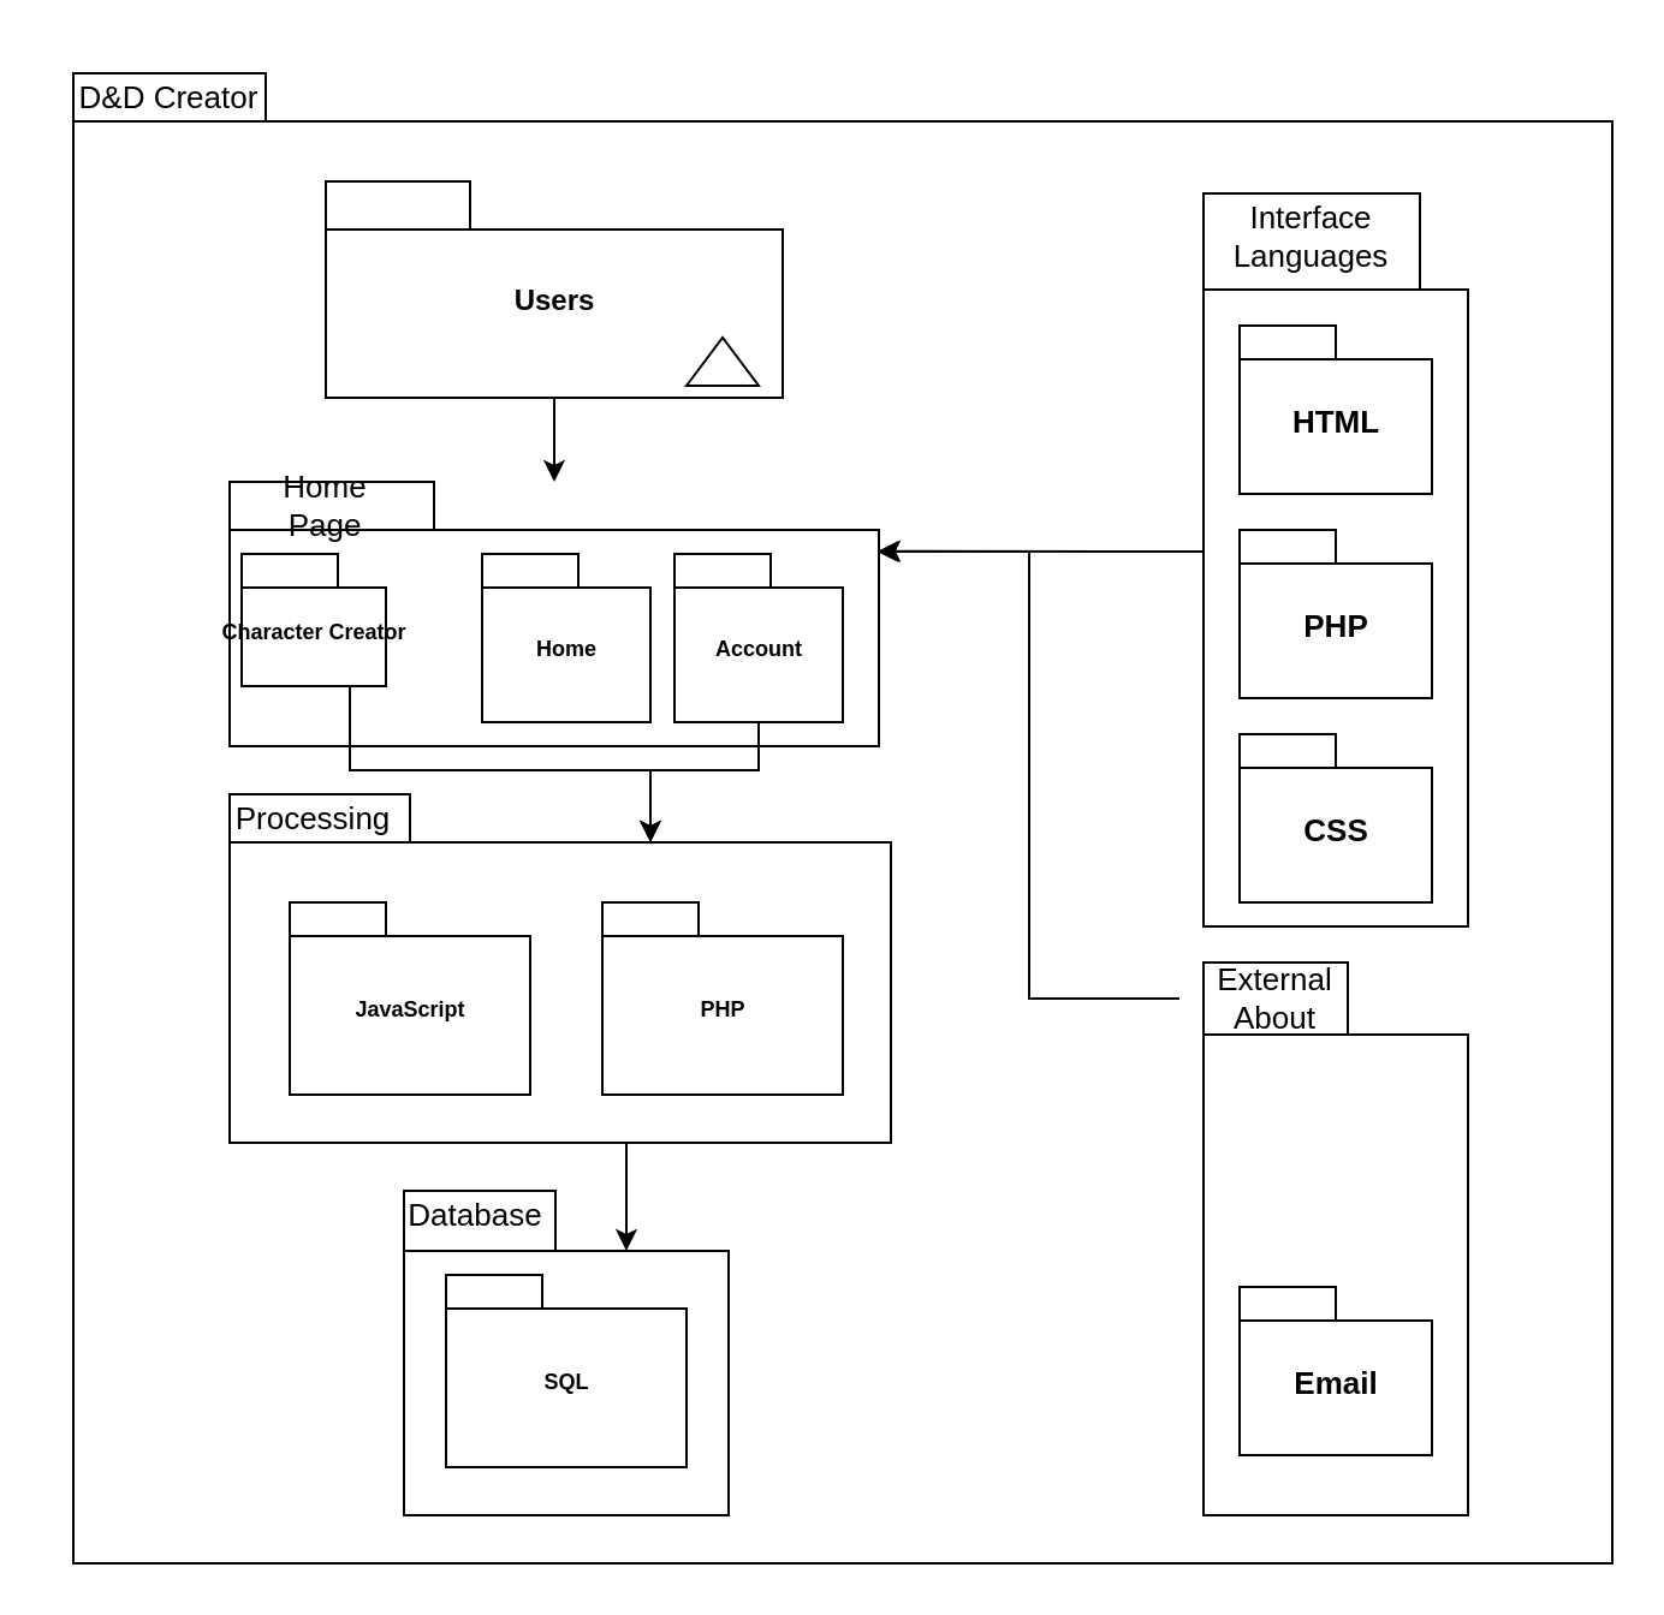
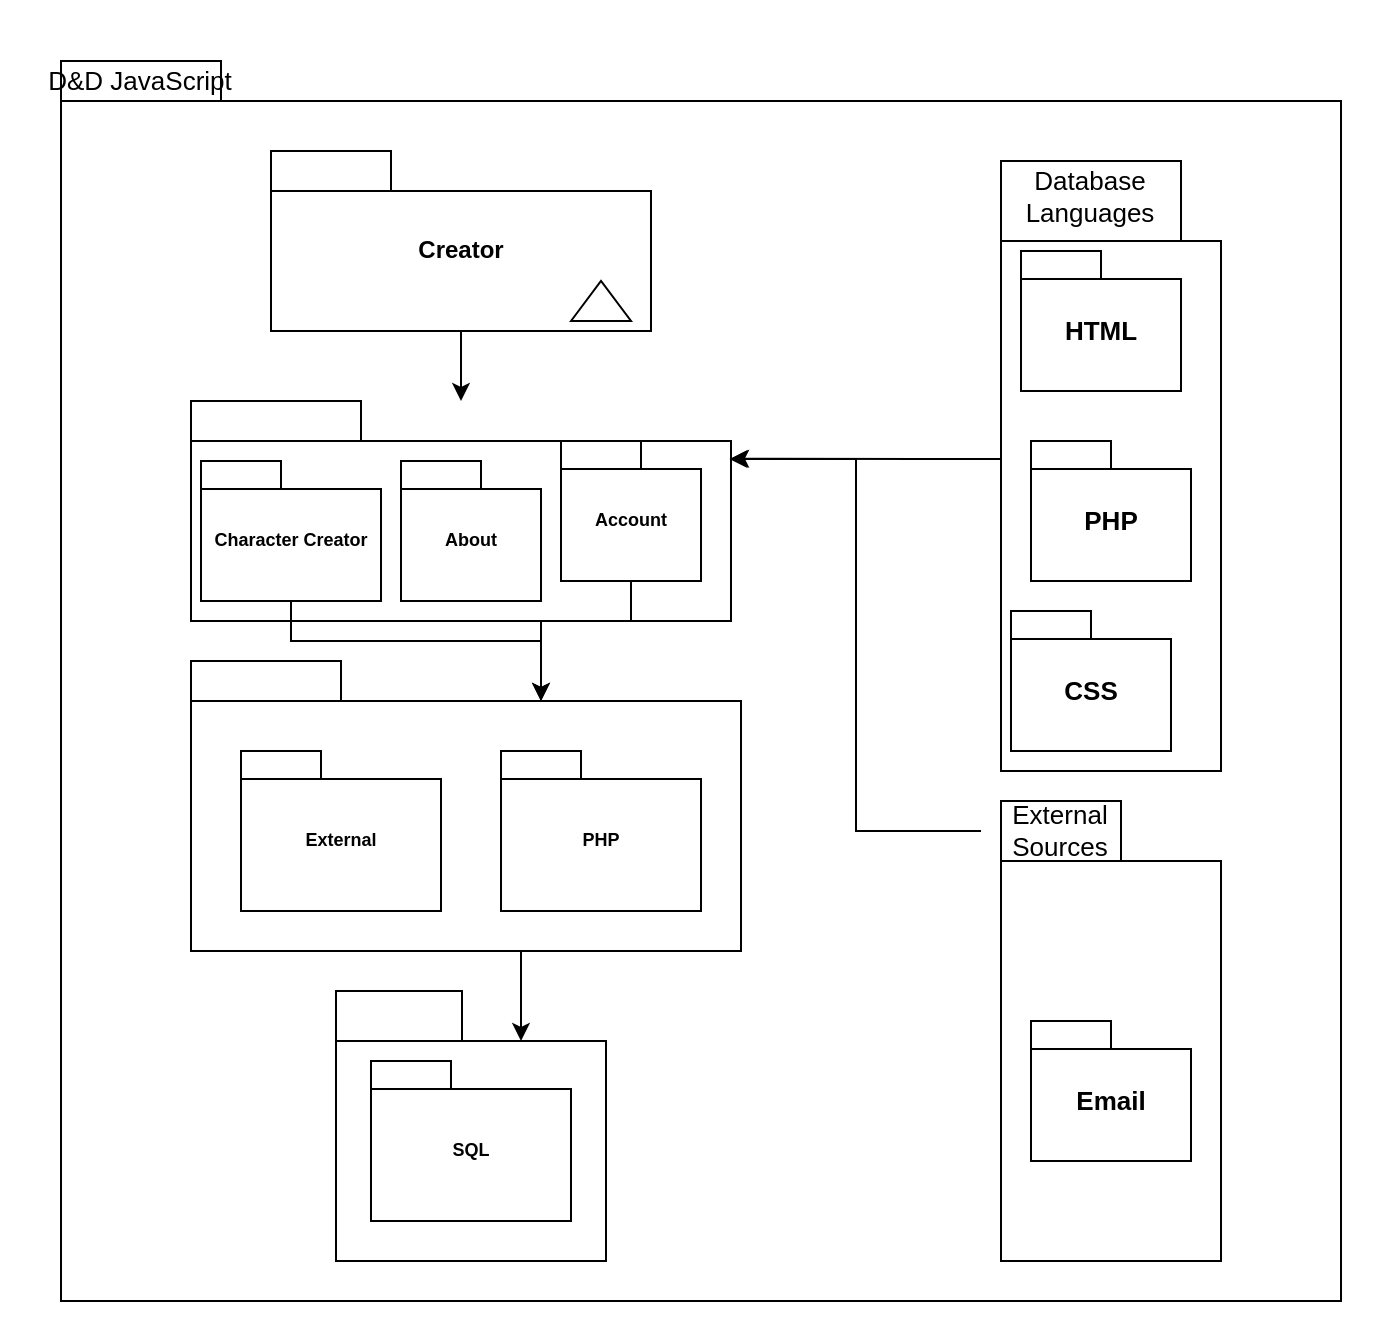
  <mxCell id="0" />
  <mxCell id="1" parent="0" />
  <mxCell id="2" value="" style="shape=folder;fontStyle=1;spacingTop=10;tabWidth=80;tabHeight=20;tabPosition=left;html=1;" vertex="1" parent="1"><mxGeometry x="30" y="30" width="640" height="620" as="geometry" /></mxCell>
- <mxCell id="3" value="&lt;font style=&quot;font-size: 13px;&quot;&gt;D&amp;amp;D Creator&lt;/font&gt;" style="text;html=1;strokeColor=none;fillColor=none;align=center;verticalAlign=middle;whiteSpace=wrap;rounded=0;fontSize=13;" vertex="1" parent="1"><mxGeometry x="20" y="20" width="100" height="40" as="geometry" /></mxCell>
- <mxCell id="4" value="Users" style="shape=folder;fontStyle=1;spacingTop=10;tabWidth=60;tabHeight=20;tabPosition=left;html=1;" vertex="1" parent="1"><mxGeometry x="135" y="75" width="190" height="90" as="geometry" /></mxCell>
+ <mxCell id="3" value="&lt;font style=&quot;font-size: 13px;&quot;&gt;D&amp;amp;D JavaScript&lt;/font&gt;" style="text;html=1;strokeColor=none;fillColor=none;align=center;verticalAlign=middle;whiteSpace=wrap;rounded=0;fontSize=13;" vertex="1" parent="1"><mxGeometry x="20" y="20" width="100" height="40" as="geometry" /></mxCell>
+ <mxCell id="4" value="Creator" style="shape=folder;fontStyle=1;spacingTop=10;tabWidth=60;tabHeight=20;tabPosition=left;html=1;" vertex="1" parent="1"><mxGeometry x="135" y="75" width="190" height="90" as="geometry" /></mxCell>
  <mxCell id="5" value="" style="triangle;whiteSpace=wrap;html=1;fontSize=13;rotation=-90;" vertex="1" parent="1"><mxGeometry x="290" y="135" width="20" height="30" as="geometry" /></mxCell>
  <mxCell id="6" value="" style="shape=folder;fontStyle=1;spacingTop=10;tabWidth=85;tabHeight=20;tabPosition=left;html=1;fontSize=13;" vertex="1" parent="1"><mxGeometry x="95" y="200" width="270" height="110" as="geometry" /></mxCell>
- <mxCell id="7" value="Home Page" style="text;html=1;strokeColor=none;fillColor=none;align=center;verticalAlign=middle;whiteSpace=wrap;rounded=0;fontSize=13;" vertex="1" parent="1"><mxGeometry x="100" y="200" width="70" height="20" as="geometry" /></mxCell>
  <mxCell id="8" value="" style="endArrow=classic;html=1;fontSize=13;exitX=0.5;exitY=1;exitDx=0;exitDy=0;exitPerimeter=0;" edge="1" parent="1" source="4" target="6"><mxGeometry width="50" height="50" relative="1" as="geometry"><mxPoint x="220" y="220" as="sourcePoint" /><mxPoint x="270" y="170" as="targetPoint" /></mxGeometry></mxCell>
  <mxCell id="9" style="edgeStyle=orthogonalEdgeStyle;rounded=0;orthogonalLoop=1;jettySize=auto;html=1;fontSize=9;entryX=1;entryY=0.262;entryDx=0;entryDy=0;entryPerimeter=0;" edge="1" parent="1" source="10" target="6"><mxGeometry relative="1" as="geometry"><mxPoint x="370" y="260" as="targetPoint" /><Array as="points"><mxPoint x="460" y="229" /><mxPoint x="460" y="229" /></Array></mxGeometry></mxCell>
  <mxCell id="10" value="" style="shape=folder;fontStyle=1;spacingTop=10;tabWidth=90;tabHeight=40;tabPosition=left;html=1;fontSize=12;" vertex="1" parent="1"><mxGeometry x="500" y="80" width="110" height="305" as="geometry" /></mxCell>
- <mxCell id="11" value="HTML" style="shape=folder;fontStyle=1;spacingTop=10;tabWidth=40;tabHeight=14;tabPosition=left;html=1;fontSize=13;" vertex="1" parent="1"><mxGeometry x="515" y="135" width="80" height="70" as="geometry" /></mxCell>
+ <mxCell id="11" value="HTML" style="shape=folder;fontStyle=1;spacingTop=10;tabWidth=40;tabHeight=14;tabPosition=left;html=1;fontSize=13;" vertex="1" parent="1"><mxGeometry x="510" y="125" width="80" height="70" as="geometry" /></mxCell>
  <mxCell id="12" value="PHP" style="shape=folder;fontStyle=1;spacingTop=10;tabWidth=40;tabHeight=14;tabPosition=left;html=1;fontSize=13;" vertex="1" parent="1"><mxGeometry x="515" y="220" width="80" height="70" as="geometry" /></mxCell>
- <mxCell id="13" value="CSS" style="shape=folder;fontStyle=1;spacingTop=10;tabWidth=40;tabHeight=14;tabPosition=left;html=1;fontSize=13;" vertex="1" parent="1"><mxGeometry x="515" y="305" width="80" height="70" as="geometry" /></mxCell>
- <mxCell id="14" value="&lt;font style=&quot;font-size: 13px&quot;&gt;Interface Languages&lt;/font&gt;" style="text;html=1;strokeColor=none;fillColor=none;align=center;verticalAlign=middle;whiteSpace=wrap;rounded=0;fontSize=9;spacing=0;" vertex="1" parent="1"><mxGeometry x="490" y="80" width="110" height="35" as="geometry" /></mxCell>
+ <mxCell id="13" value="CSS" style="shape=folder;fontStyle=1;spacingTop=10;tabWidth=40;tabHeight=14;tabPosition=left;html=1;fontSize=13;" vertex="1" parent="1"><mxGeometry x="505" y="305" width="80" height="70" as="geometry" /></mxCell>
+ <mxCell id="14" value="&lt;font style=&quot;font-size: 13px&quot;&gt;Database Languages&lt;/font&gt;" style="text;html=1;strokeColor=none;fillColor=none;align=center;verticalAlign=middle;whiteSpace=wrap;rounded=0;fontSize=9;spacing=0;" vertex="1" parent="1"><mxGeometry x="490" y="80" width="110" height="35" as="geometry" /></mxCell>
  <mxCell id="15" style="edgeStyle=orthogonalEdgeStyle;rounded=0;orthogonalLoop=1;jettySize=auto;html=1;entryX=0;entryY=0;entryDx=175;entryDy=20;entryPerimeter=0;fontSize=13;" edge="1" parent="1" source="16" target="25"><mxGeometry relative="1" as="geometry"><Array as="points"><mxPoint x="145" y="320" /><mxPoint x="270" y="320" /></Array></mxGeometry></mxCell>
- <mxCell id="16" value="Character Creator" style="shape=folder;fontStyle=1;spacingTop=10;tabWidth=40;tabHeight=14;tabPosition=left;html=1;fontSize=9;" vertex="1" parent="1"><mxGeometry x="100" y="230" width="60" height="55" as="geometry" /></mxCell>
- <mxCell id="17" value="Home" style="shape=folder;fontStyle=1;spacingTop=10;tabWidth=40;tabHeight=14;tabPosition=left;html=1;fontSize=9;" vertex="1" parent="1"><mxGeometry x="200" y="230" width="70" height="70" as="geometry" /></mxCell>
+ <mxCell id="16" value="Character Creator" style="shape=folder;fontStyle=1;spacingTop=10;tabWidth=40;tabHeight=14;tabPosition=left;html=1;fontSize=9;" vertex="1" parent="1"><mxGeometry x="100" y="230" width="90" height="70" as="geometry" /></mxCell>
+ <mxCell id="17" value="About" style="shape=folder;fontStyle=1;spacingTop=10;tabWidth=40;tabHeight=14;tabPosition=left;html=1;fontSize=9;" vertex="1" parent="1"><mxGeometry x="200" y="230" width="70" height="70" as="geometry" /></mxCell>
  <mxCell id="18" style="edgeStyle=orthogonalEdgeStyle;rounded=0;orthogonalLoop=1;jettySize=auto;html=1;entryX=0;entryY=0;entryDx=175;entryDy=20;entryPerimeter=0;fontSize=13;" edge="1" parent="1" source="19" target="25"><mxGeometry relative="1" as="geometry" /></mxCell>
- <mxCell id="19" value="Account" style="shape=folder;fontStyle=1;spacingTop=10;tabWidth=40;tabHeight=14;tabPosition=left;html=1;fontSize=9;" vertex="1" parent="1"><mxGeometry x="280" y="230" width="70" height="70" as="geometry" /></mxCell>
+ <mxCell id="19" value="Account" style="shape=folder;fontStyle=1;spacingTop=10;tabWidth=40;tabHeight=14;tabPosition=left;html=1;fontSize=9;" vertex="1" parent="1"><mxGeometry x="280" y="220" width="70" height="70" as="geometry" /></mxCell>
  <mxCell id="20" value="" style="shape=folder;fontStyle=1;spacingTop=10;tabWidth=60;tabHeight=30;tabPosition=left;html=1;fontSize=9;" vertex="1" parent="1"><mxGeometry x="500" y="400" width="110" height="230" as="geometry" /></mxCell>
  <mxCell id="21" value="" style="shape=folder;fontStyle=1;spacingTop=10;tabWidth=63;tabHeight=25;tabPosition=left;html=1;fontSize=9;" vertex="1" parent="1"><mxGeometry x="167.5" y="495" width="135" height="135" as="geometry" /></mxCell>
- <mxCell id="22" value="Database" style="text;html=1;strokeColor=none;fillColor=none;align=center;verticalAlign=middle;whiteSpace=wrap;rounded=0;fontSize=13;spacingRight=0;spacingLeft=15;" vertex="1" parent="1"><mxGeometry x="170" y="495" width="40" height="20" as="geometry" /></mxCell>
  <mxCell id="23" value="SQL" style="shape=folder;fontStyle=1;spacingTop=10;tabWidth=40;tabHeight=14;tabPosition=left;html=1;fontSize=9;" vertex="1" parent="1"><mxGeometry x="185" y="530" width="100" height="80" as="geometry" /></mxCell>
  <mxCell id="24" style="edgeStyle=orthogonalEdgeStyle;rounded=0;orthogonalLoop=1;jettySize=auto;html=1;fontSize=9;" edge="1" parent="1" source="25"><mxGeometry relative="1" as="geometry"><mxPoint x="260" y="520" as="targetPoint" /><Array as="points"><mxPoint x="260" y="490" /><mxPoint x="260" y="490" /></Array></mxGeometry></mxCell>
  <mxCell id="25" value="" style="shape=folder;fontStyle=1;spacingTop=10;tabWidth=75;tabHeight=20;tabPosition=left;html=1;fontSize=9;" vertex="1" parent="1"><mxGeometry x="95" y="330" width="275" height="145" as="geometry" /></mxCell>
- <mxCell id="26" value="Processing" style="text;html=1;strokeColor=none;fillColor=none;align=center;verticalAlign=middle;whiteSpace=wrap;rounded=0;fontSize=13;" vertex="1" parent="1"><mxGeometry x="110" y="330" width="40" height="20" as="geometry" /></mxCell>
- <mxCell id="27" value="JavaScript" style="shape=folder;fontStyle=1;spacingTop=10;tabWidth=40;tabHeight=14;tabPosition=left;html=1;fontSize=9;" vertex="1" parent="1"><mxGeometry x="120" y="375" width="100" height="80" as="geometry" /></mxCell>
+ <mxCell id="27" value="External" style="shape=folder;fontStyle=1;spacingTop=10;tabWidth=40;tabHeight=14;tabPosition=left;html=1;fontSize=9;" vertex="1" parent="1"><mxGeometry x="120" y="375" width="100" height="80" as="geometry" /></mxCell>
  <mxCell id="28" value="PHP" style="shape=folder;fontStyle=1;spacingTop=10;tabWidth=40;tabHeight=14;tabPosition=left;html=1;fontSize=9;" vertex="1" parent="1"><mxGeometry x="250" y="375" width="100" height="80" as="geometry" /></mxCell>
  <mxCell id="29" style="edgeStyle=orthogonalEdgeStyle;rounded=0;orthogonalLoop=1;jettySize=auto;html=1;entryX=0.526;entryY=0.182;entryDx=0;entryDy=0;entryPerimeter=0;fontSize=9;" edge="1" parent="1" target="25"><mxGeometry relative="1" as="geometry"><mxPoint x="240" y="356" as="sourcePoint" /></mxGeometry></mxCell>
  <mxCell id="30" style="edgeStyle=orthogonalEdgeStyle;rounded=0;orthogonalLoop=1;jettySize=auto;html=1;entryX=0.997;entryY=0.264;entryDx=0;entryDy=0;entryPerimeter=0;fontSize=13;" edge="1" parent="1" source="31" target="6"><mxGeometry relative="1" as="geometry" /></mxCell>
- <mxCell id="31" value="External About" style="text;html=1;strokeColor=none;fillColor=none;align=center;verticalAlign=middle;whiteSpace=wrap;rounded=0;fontSize=13;" vertex="1" parent="1"><mxGeometry x="490" y="400" width="80" height="30" as="geometry" /></mxCell>
- <mxCell id="32" value="Email" style="shape=folder;fontStyle=1;spacingTop=10;tabWidth=40;tabHeight=14;tabPosition=left;html=1;fontSize=13;" vertex="1" parent="1"><mxGeometry x="515" y="535" width="80" height="70" as="geometry" /></mxCell>
+ <mxCell id="31" value="External Sources" style="text;html=1;strokeColor=none;fillColor=none;align=center;verticalAlign=middle;whiteSpace=wrap;rounded=0;fontSize=13;" vertex="1" parent="1"><mxGeometry x="490" y="400" width="80" height="30" as="geometry" /></mxCell>
+ <mxCell id="32" value="Email" style="shape=folder;fontStyle=1;spacingTop=10;tabWidth=40;tabHeight=14;tabPosition=left;html=1;fontSize=13;" vertex="1" parent="1"><mxGeometry x="515" y="510" width="80" height="70" as="geometry" /></mxCell>
